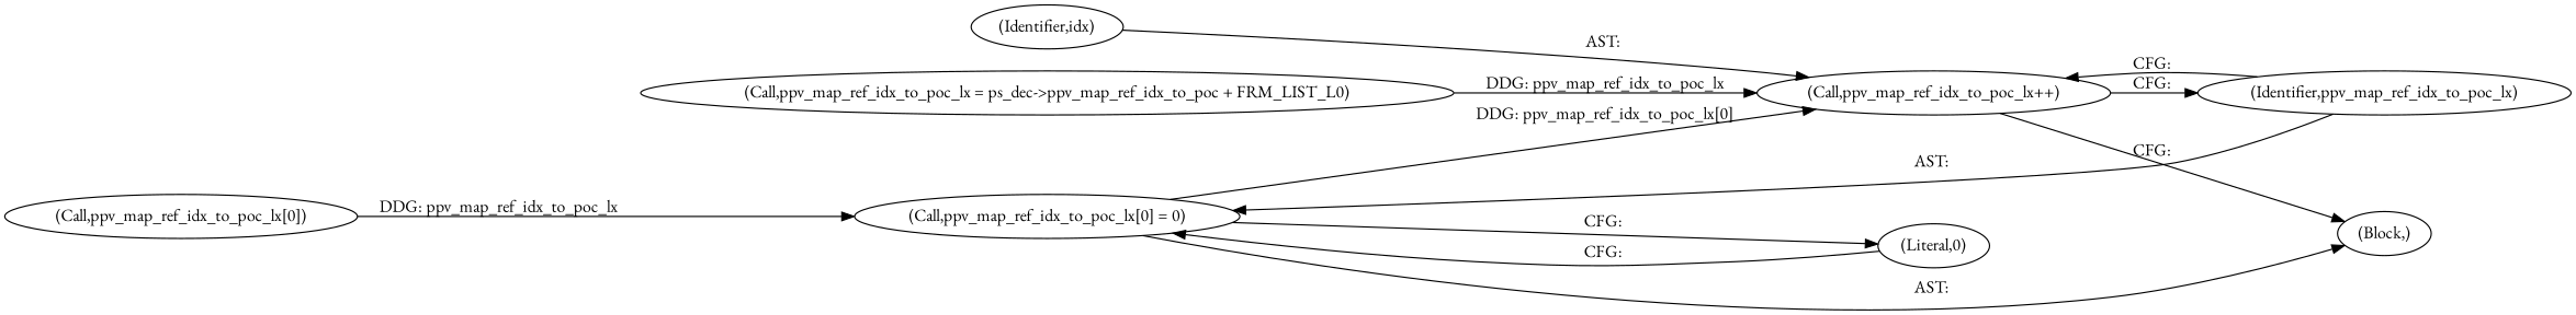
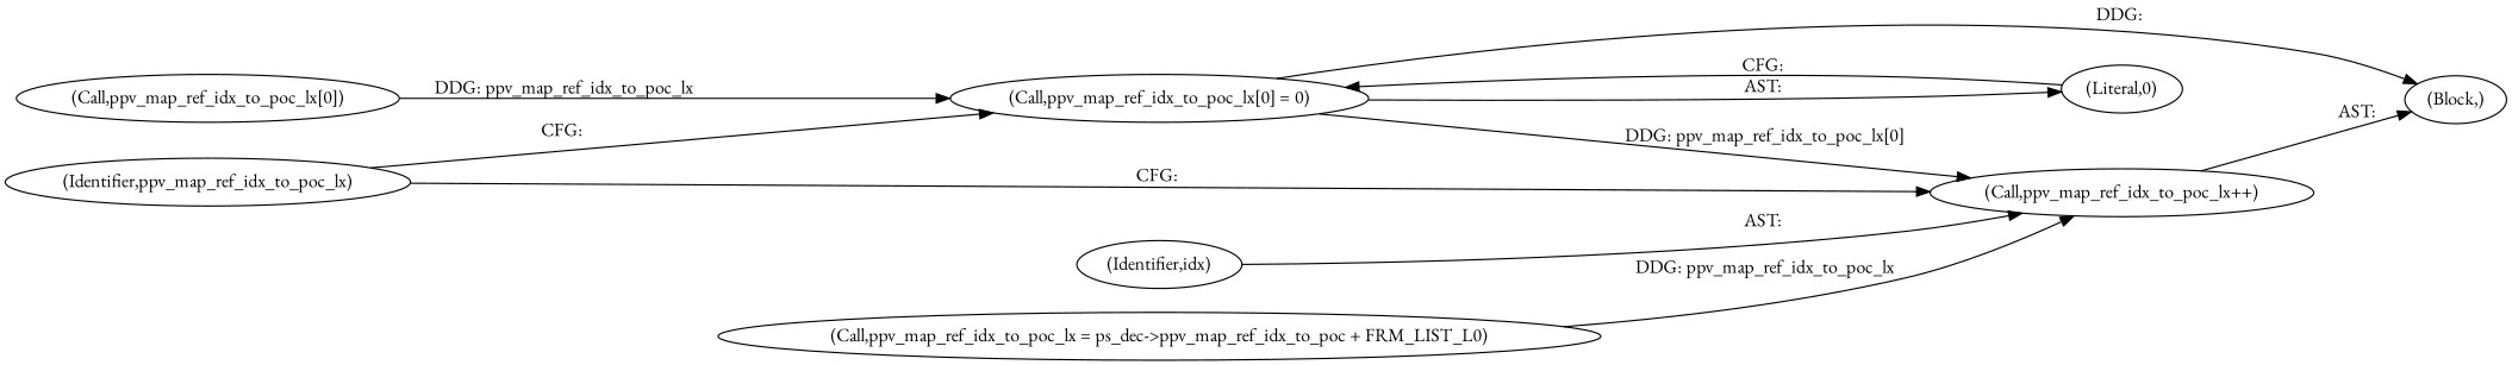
  digraph {
    fontname="EB Garamond"
    rankdir=LR
    node [fontname="EB Garamond"]
    edge [fontname="EB Garamond"]
    n1 [label="(Call,ppv_map_ref_idx_to_poc_lx[0] = 0)"]
    n2 [label="(Call,ppv_map_ref_idx_to_poc_lx++)"]
    n3 [label="(Literal,0)"]
    n4 [label="(Block,)"]
    n5 [label="(Identifier,ppv_map_ref_idx_to_poc_lx)"]
    n6 [label="(Identifier,idx)"]
    n7 [label="(Call,ppv_map_ref_idx_to_poc_lx[0])"]
    n8 [label="(Call,ppv_map_ref_idx_to_poc_lx = ps_dec->ppv_map_ref_idx_to_poc + FRM_LIST_L0)"]
    n1 -> n2 [label="DDG: ppv_map_ref_idx_to_poc_lx[0]"]
-   n1 -> n3 [label="CFG: "]
-   n1 -> n4 [label="AST: "]
-   n2 -> n4 [label="CFG: "]
-   n2 -> n5 [label="CFG: "]
+   n1 -> n3 [label="AST: "]
+   n1 -> n4 [label="DDG: "]
+   n2 -> n4 [label="AST: "]
    n3 -> n1 [label="CFG: "]
-   n5 -> n1 [label="AST: "]
+   n5 -> n1 [label="CFG: "]
    n5 -> n2 [label="CFG: "]
    n6 -> n2 [label="AST: "]
    n7 -> n1 [label="DDG: ppv_map_ref_idx_to_poc_lx"]
    n8 -> n2 [label="DDG: ppv_map_ref_idx_to_poc_lx"]
  }
